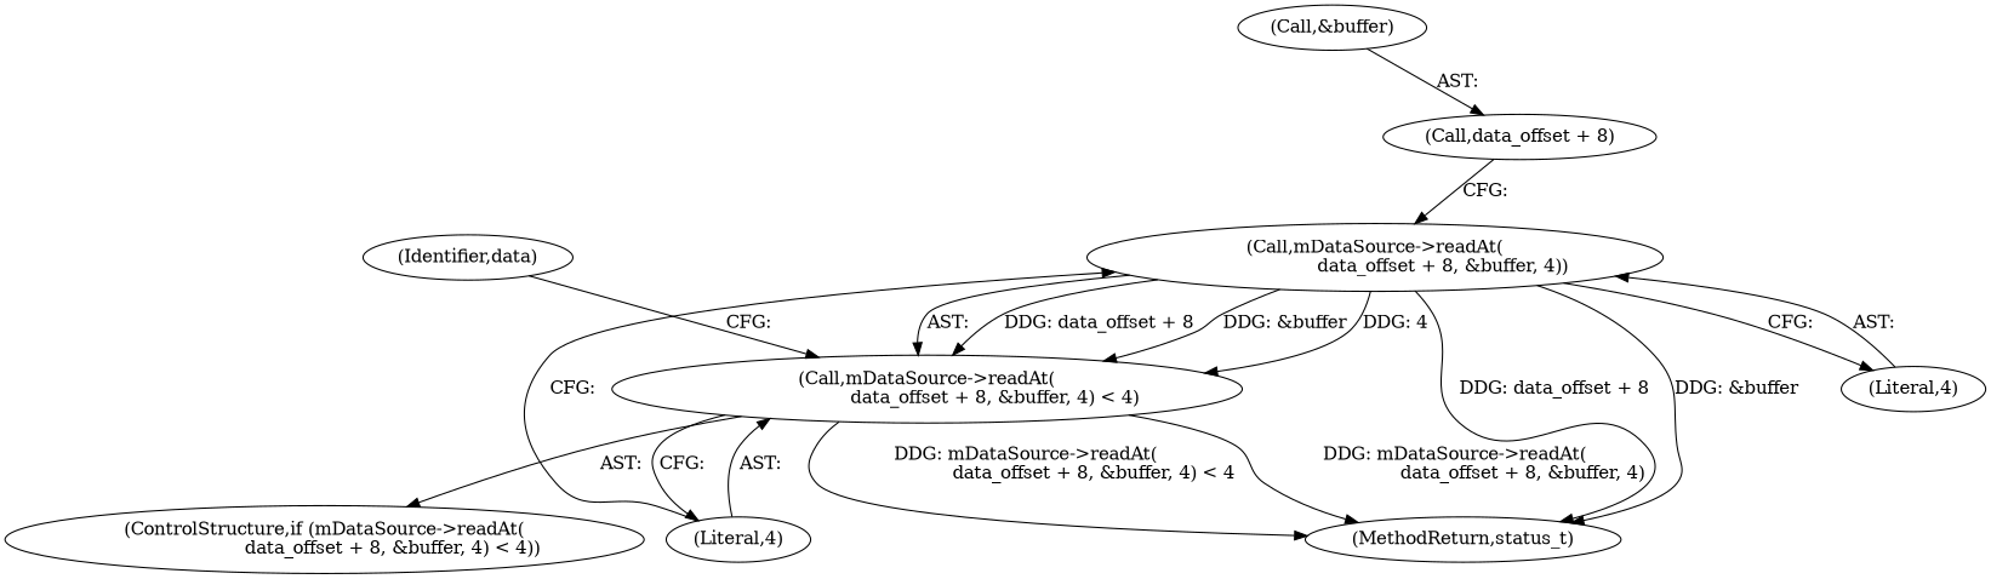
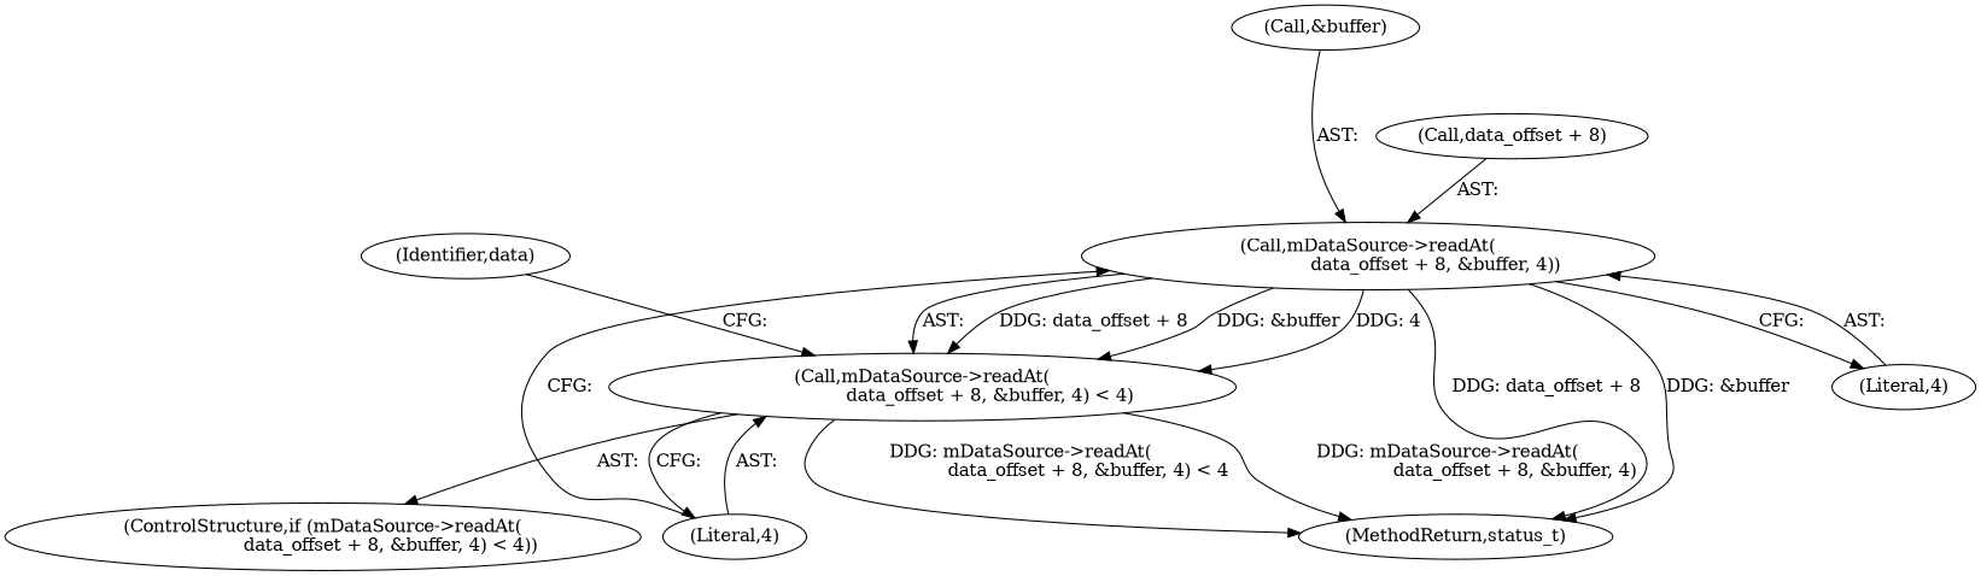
  digraph {
    n1 [label="(Call,mDataSource->readAt(\n                        data_offset + 8, &buffer, 4))"]
    n2 [label="(Call,mDataSource->readAt(\n                        data_offset + 8, &buffer, 4) < 4)"]
    n3 [label="(Literal,4)"]
    n4 [label="(MethodReturn,status_t)"]
    n5 [label="(ControlStructure,if (mDataSource->readAt(\n                        data_offset + 8, &buffer, 4) < 4))"]
    n6 [label="(Literal,4)"]
    n7 [label="(Identifier,data)"]
    n8 [label="(Call,&buffer)"]
    n9 [label="(Call,data_offset + 8)"]
    n1 -> n2 [label="AST: "]
    n1 -> n2 [label="DDG: data_offset + 8"]
    n1 -> n2 [label="DDG: &buffer"]
    n1 -> n2 [label="DDG: 4"]
    n1 -> n3 [label="CFG: "]
    n1 -> n4 [label="DDG: &buffer"]
    n1 -> n4 [label="DDG: data_offset + 8"]
    n2 -> n4 [label="DDG: mDataSource->readAt(\n                        data_offset + 8, &buffer, 4) < 4"]
    n2 -> n4 [label="DDG: mDataSource->readAt(\n                        data_offset + 8, &buffer, 4)"]
    n2 -> n5 [label="AST: "]
    n2 -> n6 [label="CFG: "]
    n3 -> n1 [label="AST: "]
    n6 -> n1 [label="CFG: "]
    n6 -> n2 [label="AST: "]
    n7 -> n2 [label="CFG: "]
-   n8 -> n9 [label="AST: "]
-   n9 -> n1 [label="CFG: "]
+   n8 -> n1 [label="AST: "]
+   n9 -> n1 [label="AST: "]
  }
